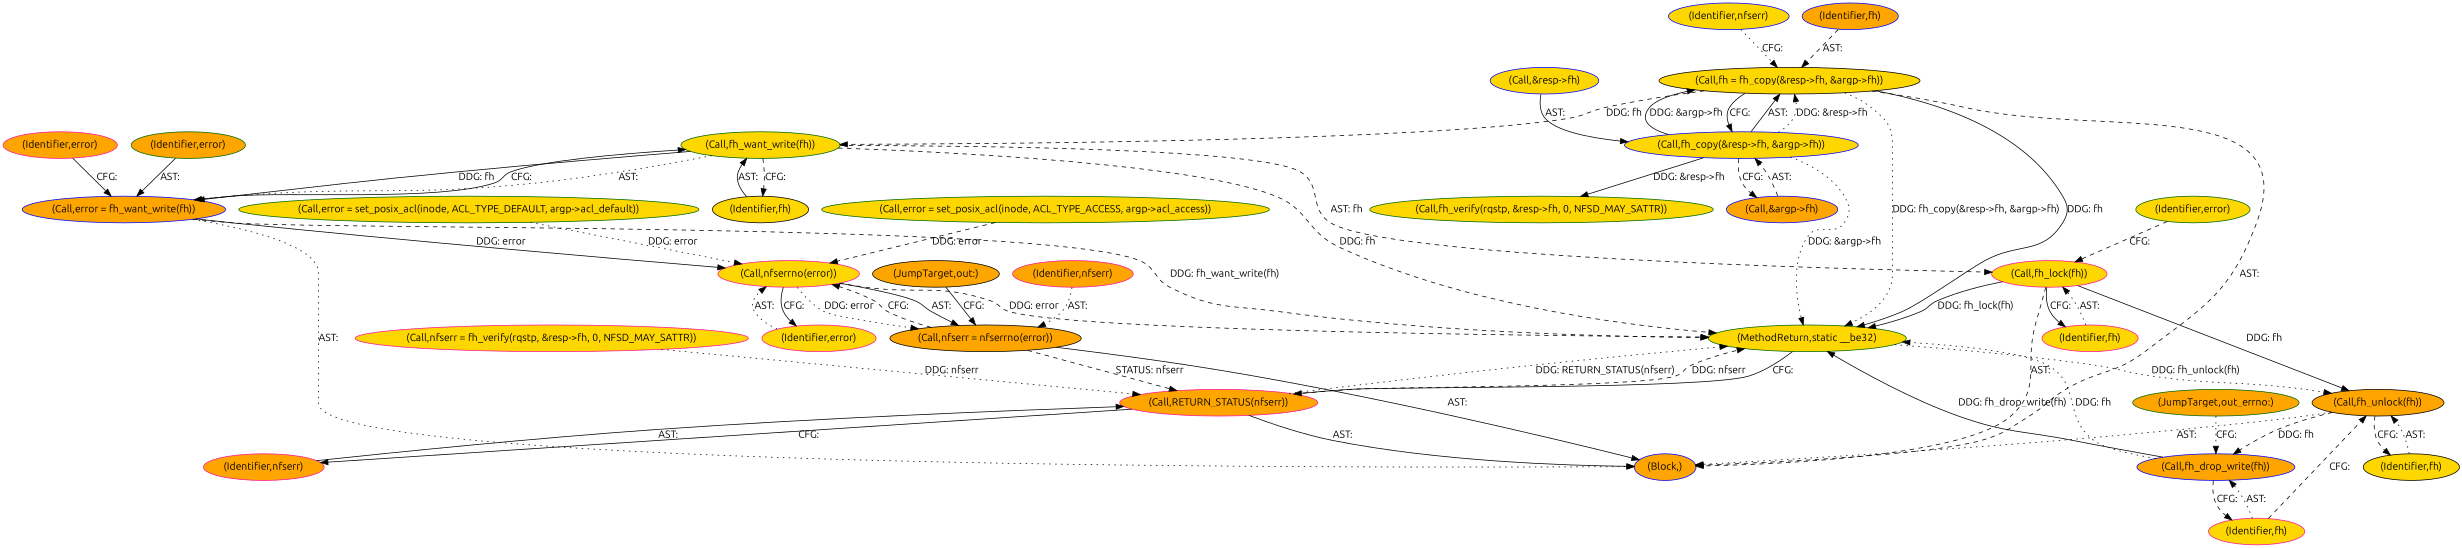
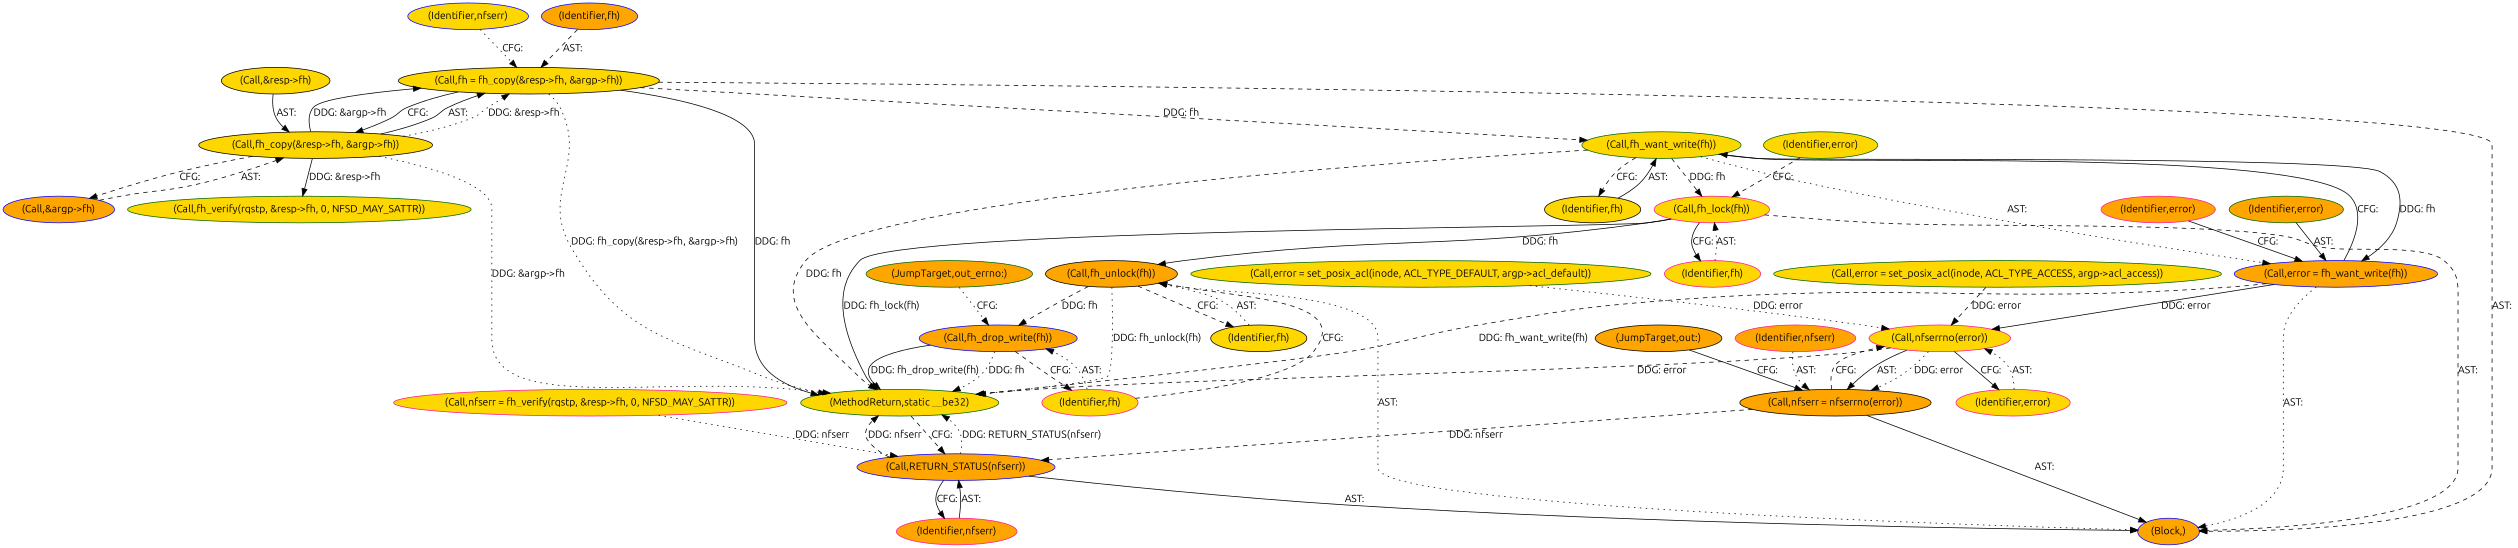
  digraph {
    fontname=Ubuntu
    node [color=deeppink fillcolor=gold fontname=Ubuntu style=filled]
    edge [fontname=Ubuntu style=solid]
    n1 [color=darkgreen label="(Call,fh_want_write(fh))"]
    n2 [color=blue fillcolor=orange label="(Call,error = fh_want_write(fh))"]
    n3 [label="(Call,fh_lock(fh))"]
    n4 [color=black label="(Identifier,fh)"]
    n5 [color=darkgreen label="(MethodReturn,static __be32)"]
    n6 [color=blue fillcolor=orange label="(Block,)"]
    n7 [label="(Call,nfserrno(error))"]
    n8 [color=black fillcolor=orange label="(Call,fh_unlock(fh))"]
    n9 [label="(Identifier,fh)"]
-   n10 [fillcolor=orange label="(Call,RETURN_STATUS(nfserr))"]
+   n10 [color=blue fillcolor=orange label="(Call,RETURN_STATUS(nfserr))"]
    n11 [color=black label="(Call,fh = fh_copy(&resp->fh, &argp->fh))"]
-   n12 [color=blue label="(Call,fh_copy(&resp->fh, &argp->fh))"]
+   n12 [color=black label="(Call,fh_copy(&resp->fh, &argp->fh))"]
    n13 [color=darkgreen label="(Call,fh_verify(rqstp, &resp->fh, 0, NFSD_MAY_SATTR))"]
    n14 [color=blue fillcolor=orange label="(Call,&argp->fh)"]
    n15 [color=black fillcolor=orange label="(Call,nfserr = nfserrno(error))"]
    n16 [label="(Identifier,error)"]
    n17 [fillcolor=orange label="(Identifier,nfserr)"]
    n18 [color=blue fillcolor=orange label="(Call,fh_drop_write(fh))"]
    n19 [color=black label="(Identifier,fh)"]
    n20 [label="(Identifier,fh)"]
    n21 [fillcolor=orange label="(Identifier,error)"]
    n22 [label="(Call,nfserr = fh_verify(rqstp, &resp->fh, 0, NFSD_MAY_SATTR))"]
    n23 [fillcolor=orange label="(Identifier,nfserr)"]
    n24 [color=darkgreen label="(Identifier,error)"]
    n25 [color=blue label="(Identifier,nfserr)"]
    n26 [color=darkgreen label="(Call,error = set_posix_acl(inode, ACL_TYPE_DEFAULT, argp->acl_default))"]
-   n27 [color=blue label="(Call,&resp->fh)"]
+   n27 [color=black label="(Call,&resp->fh)"]
    n28 [color=darkgreen fillcolor=orange label="(JumpTarget,out_errno:)"]
    n29 [color=blue fillcolor=orange label="(Identifier,fh)"]
    n30 [color=darkgreen label="(Call,error = set_posix_acl(inode, ACL_TYPE_ACCESS, argp->acl_access))"]
    n31 [color=black fillcolor=orange label="(JumpTarget,out:)"]
    n32 [color=darkgreen fillcolor=orange label="(Identifier,error)"]
    n1 -> n2 [label="AST: " style=dotted]
    n1 -> n2 [label="DDG: fh"]
-   n1 -> n3 [label="AST: fh" style=dashed]
+   n1 -> n3 [label="DDG: fh" style=dashed]
    n1 -> n4 [label="CFG: " style=dashed]
    n1 -> n5 [label="DDG: fh" style=dashed]
    n2 -> n1 [label="CFG: "]
    n2 -> n5 [label="DDG: fh_want_write(fh)" style=dashed]
    n2 -> n6 [label="AST: " style=dotted]
    n2 -> n7 [label="DDG: error"]
    n3 -> n5 [label="DDG: fh_lock(fh)"]
    n3 -> n6 [label="AST: " style=dashed]
    n3 -> n8 [label="DDG: fh"]
    n3 -> n9 [label="CFG: "]
    n4 -> n1 [label="AST: "]
-   n5 -> n10 [label="CFG: "]
+   n5 -> n10 [label="CFG: " style=dashed]
    n7 -> n5 [label="DDG: error" style=dashed]
    n7 -> n15 [label="AST: "]
    n7 -> n15 [label="DDG: error" style=dotted]
    n7 -> n16 [label="CFG: "]
-   n5 -> n8 [label="DDG: fh_unlock(fh)" style=dotted]
+   n8 -> n5 [label="DDG: fh_unlock(fh)" style=dotted]
    n8 -> n6 [label="AST: " style=dotted]
    n8 -> n18 [label="DDG: fh" style=dashed]
    n8 -> n19 [label="CFG: " style=dashed]
    n9 -> n3 [label="AST: " style=dotted]
    n10 -> n5 [label="DDG: RETURN_STATUS(nfserr)" style=dotted]
    n10 -> n5 [label="DDG: nfserr" style=dashed]
    n10 -> n6 [label="AST: "]
    n10 -> n17 [label="CFG: "]
    n11 -> n1 [label="DDG: fh" style=dashed]
    n11 -> n5 [label="DDG: fh"]
    n11 -> n5 [label="DDG: fh_copy(&resp->fh, &argp->fh)" style=dotted]
    n11 -> n6 [label="AST: " style=dashed]
    n11 -> n12 [label="CFG: "]
    n12 -> n5 [label="DDG: &argp->fh" style=dotted]
    n12 -> n11 [label="AST: "]
    n12 -> n11 [label="DDG: &resp->fh" style=dotted]
    n12 -> n11 [label="DDG: &argp->fh"]
    n12 -> n13 [label="DDG: &resp->fh"]
    n12 -> n14 [label="CFG: " style=dashed]
    n14 -> n12 [label="AST: " style=dashed]
    n15 -> n6 [label="AST: "]
    n15 -> n7 [label="CFG: " style=dashed]
-   n15 -> n10 [label="STATUS: nfserr" style=dashed]
+   n15 -> n10 [label="DDG: nfserr" style=dashed]
    n16 -> n7 [label="AST: " style=dotted]
    n17 -> n10 [label="AST: "]
    n18 -> n5 [label="DDG: fh_drop_write(fh)"]
    n18 -> n5 [label="DDG: fh" style=dotted]
    n18 -> n20 [label="CFG: " style=dashed]
    n19 -> n8 [label="AST: " style=dotted]
    n20 -> n8 [label="CFG: " style=dashed]
    n20 -> n18 [label="AST: " style=dotted]
    n21 -> n2 [label="CFG: "]
    n22 -> n10 [label="DDG: nfserr" style=dotted]
    n23 -> n15 [label="AST: " style=dotted]
    n24 -> n3 [label="CFG: " style=dashed]
    n25 -> n11 [label="CFG: " style=dotted]
    n26 -> n7 [label="DDG: error" style=dotted]
    n27 -> n12 [label="AST: "]
    n28 -> n18 [label="CFG: " style=dotted]
    n29 -> n11 [label="AST: " style=dashed]
    n30 -> n7 [label="DDG: error" style=dashed]
    n31 -> n15 [label="CFG: "]
    n32 -> n2 [label="AST: "]
  }
